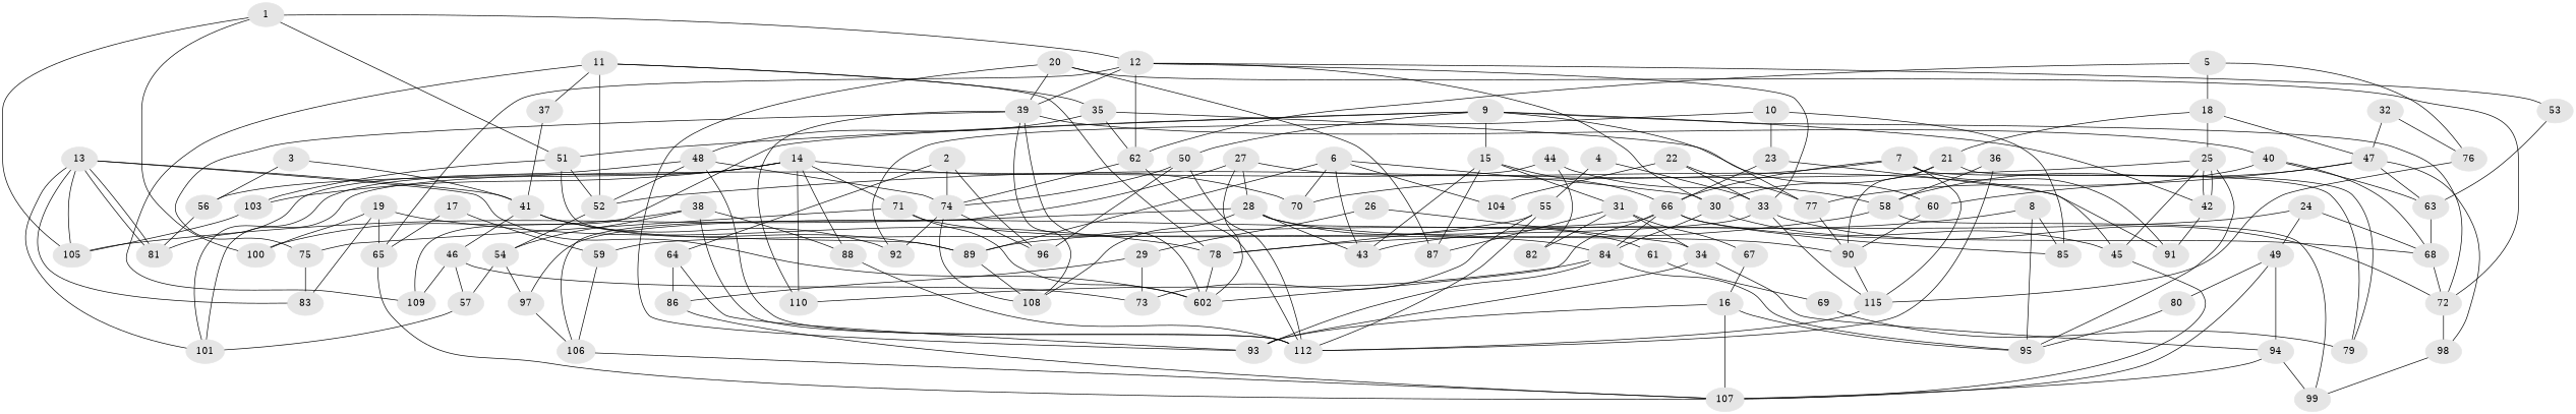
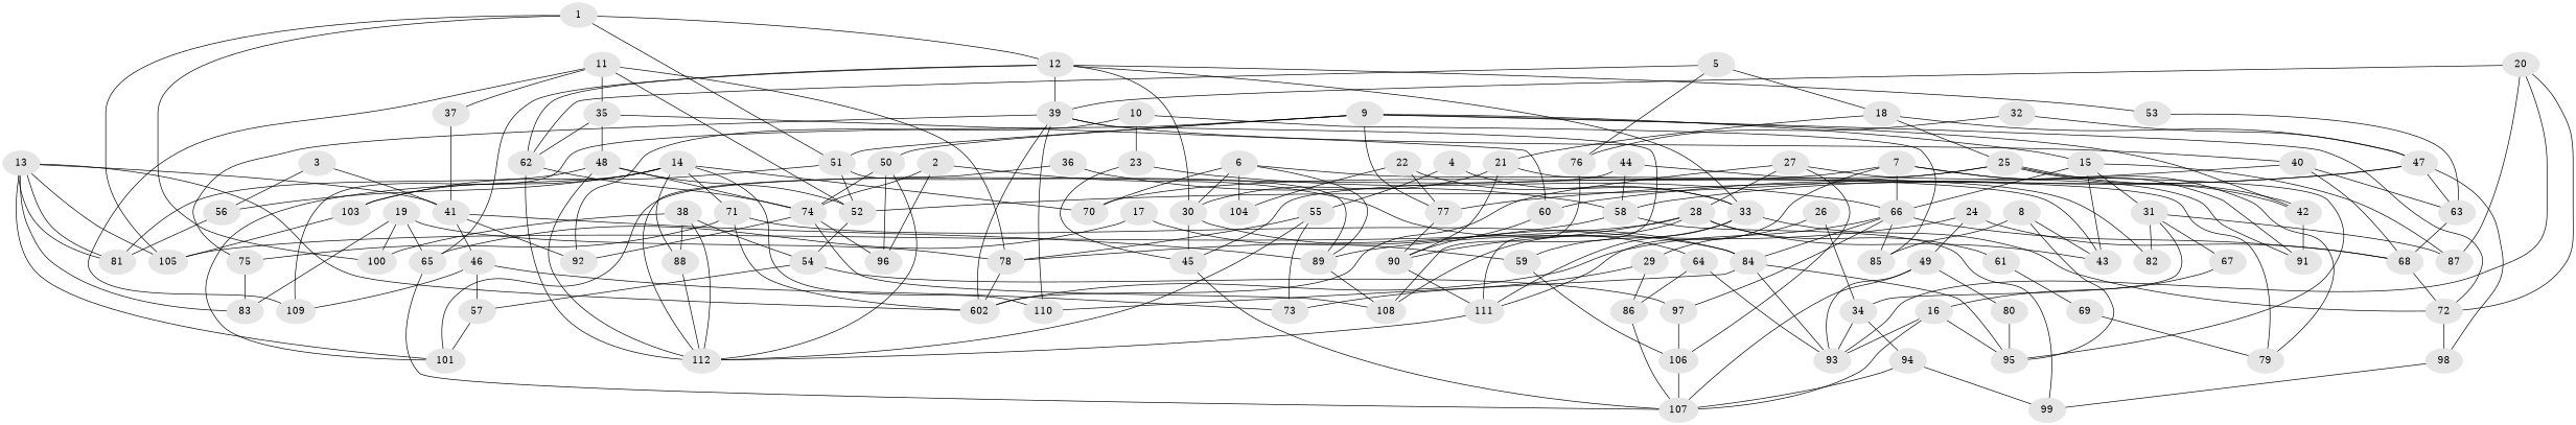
  graph {
    node [color=gray90 style=filled]
    1
    12
    51
    100
    105
    33
    62
    30
    39
    53
    65
    89
    52
    103
    2
    64
    74
    96
    93
    86
    92
    108
    3
    41
    56
    46
    81
    4
    55
-   111 [label=115]
+   111
    72
    59
    78
    73
    112
    5
    18
    76
    21
    25
    47
    6
    43
    70
    104
    45
    84
    7
    66
    79
    91
    85
    n53 [label=602]
    68
    97
    8
    95
    9
    15
    42
    50
    77
    109
    31
    87
    98
    90
    10
    23
    11
    35
    37
    48
    60
    54
    110
    40
    75
    63
    107
    13
    83
    101
    14
    71
    88
    34
    67
    82
    16
    17
    106
    58
    19
    20
    22
    24
    49
    80
    26
    29
    94
    27
    28
    61
    69
    32
    99
    36
    38
    57
    44
    1 -- 12
    1 -- 51
    1 -- 100
    1 -- 105
    12 -- 33
    12 -- 62
    12 -- 30
    12 -- 39
    12 -- 53
    12 -- 65
    51 -- 89
    51 -- 52
    51 -- 103
    33 -- 111
    33 -- 72
    33 -- 59
    62 -- 74
    62 -- 112
    30 -- 45
    30 -- 84
    39 -- 108
    39 -- n53
    39 -- 110
    39 -- 40
    39 -- 75
    53 -- 63
    65 -- 107
    89 -- 108
    52 -- 54
    103 -- 105
    2 -- 64
    2 -- 74
    2 -- 96
    64 -- 93
    64 -- 86
    74 -- 96
    74 -- 92
    74 -- 108
    86 -- 107
    3 -- 41
    3 -- 56
    41 -- 89
    41 -- 92
    41 -- 46
    56 -- 81
    46 -- 73
    46 -- 109
    46 -- 57
    4 -- 33
    4 -- 55
    55 -- 78
    55 -- 73
    55 -- 112
    111 -- 112
    72 -- 98
    59 -- 106
    78 -- n53
    5 -- 62
    5 -- 18
    5 -- 76
    18 -- 21
    18 -- 25
    18 -- 47
    76 -- 111
    21 -- 30
    21 -- 79
    21 -- 90
    25 -- 52
    25 -- 45
    25 -- 95
    25 -- 42
    25 -- 42
    47 -- 98
    47 -- 60
    47 -- 63
    47 -- 58
    6 -- 30
    6 -- 89
    6 -- 43
    6 -- 70
    6 -- 104
    45 -- 107
    84 -- 93
    84 -- 95
    84 -- 110
    7 -- 111
    7 -- 70
    7 -- 66
    7 -- 79
    7 -- 91
    66 -- 84
    66 -- 85
    66 -- n53
    66 -- 68
    66 -- 97
    68 -- 72
    97 -- 106
    8 -- 43
    8 -- 85
    8 -- 95
    9 -- 51
    9 -- 72
    9 -- 15
    9 -- 42
    9 -- 50
    9 -- 77
    9 -- 109
    15 -- 43
    15 -- 66
    15 -- 31
    15 -- 87
    42 -- 91
    50 -- 74
    50 -- 96
    50 -- 112
    77 -- 90
    31 -- 87
    31 -- 34
    31 -- 67
    31 -- 82
    98 -- 99
    90 -- 111
    10 -- 92
    10 -- 85
    10 -- 23
    23 -- 45
    23 -- 66
    11 -- 52
    11 -- 78
    11 -- 109
    11 -- 35
    11 -- 37
    35 -- 62
    35 -- 48
    35 -- 60
    37 -- 41
    48 -- 52
    48 -- 74
    48 -- 81
    48 -- 112
    60 -- 90
    54 -- 97
    54 -- 57
    40 -- 68
    40 -- 77
    40 -- 63
    75 -- 83
    63 -- 68
    13 -- 105
    13 -- 41
    13 -- 81
    13 -- 81
    13 -- n53
    13 -- 83
    13 -- 101
    14 -- 103
    14 -- 56
    14 -- 70
    14 -- 110
    14 -- 101
    14 -- 71
    14 -- 88
    71 -- 84
    71 -- n53
    71 -- 75
    88 -- 112
    34 -- 93
    34 -- 94
    67 -- 16
    16 -- 93
    16 -- 95
    16 -- 107
    17 -- 65
    17 -- 59
    106 -- 107
    58 -- 78
    58 -- 99
    19 -- 100
    19 -- 65
    19 -- 78
    19 -- 83
    20 -- 39
    20 -- 93
    20 -- 72
    20 -- 87
    22 -- 33
    22 -- 104
    22 -- 77
    24 -- 89
    24 -- 68
    24 -- 49
-   49 -- 94
+   49 -- 93
    49 -- 107
    49 -- 80
    80 -- 95
    26 -- 34
    26 -- 29
    29 -- 86
    29 -- 73
    94 -- 107
    94 -- 99
    27 -- 91
    27 -- n53
    27 -- 106
    27 -- 28
    28 -- 105
    28 -- 108
    28 -- 43
    28 -- 90
    28 -- 61
    61 -- 69
    69 -- 79
    32 -- 76
    32 -- 47
    36 -- 112
    36 -- 58
    38 -- 100
    38 -- 112
    38 -- 54
    38 -- 88
    57 -- 101
    44 -- 101
    44 -- 82
    44 -- 58
  }
